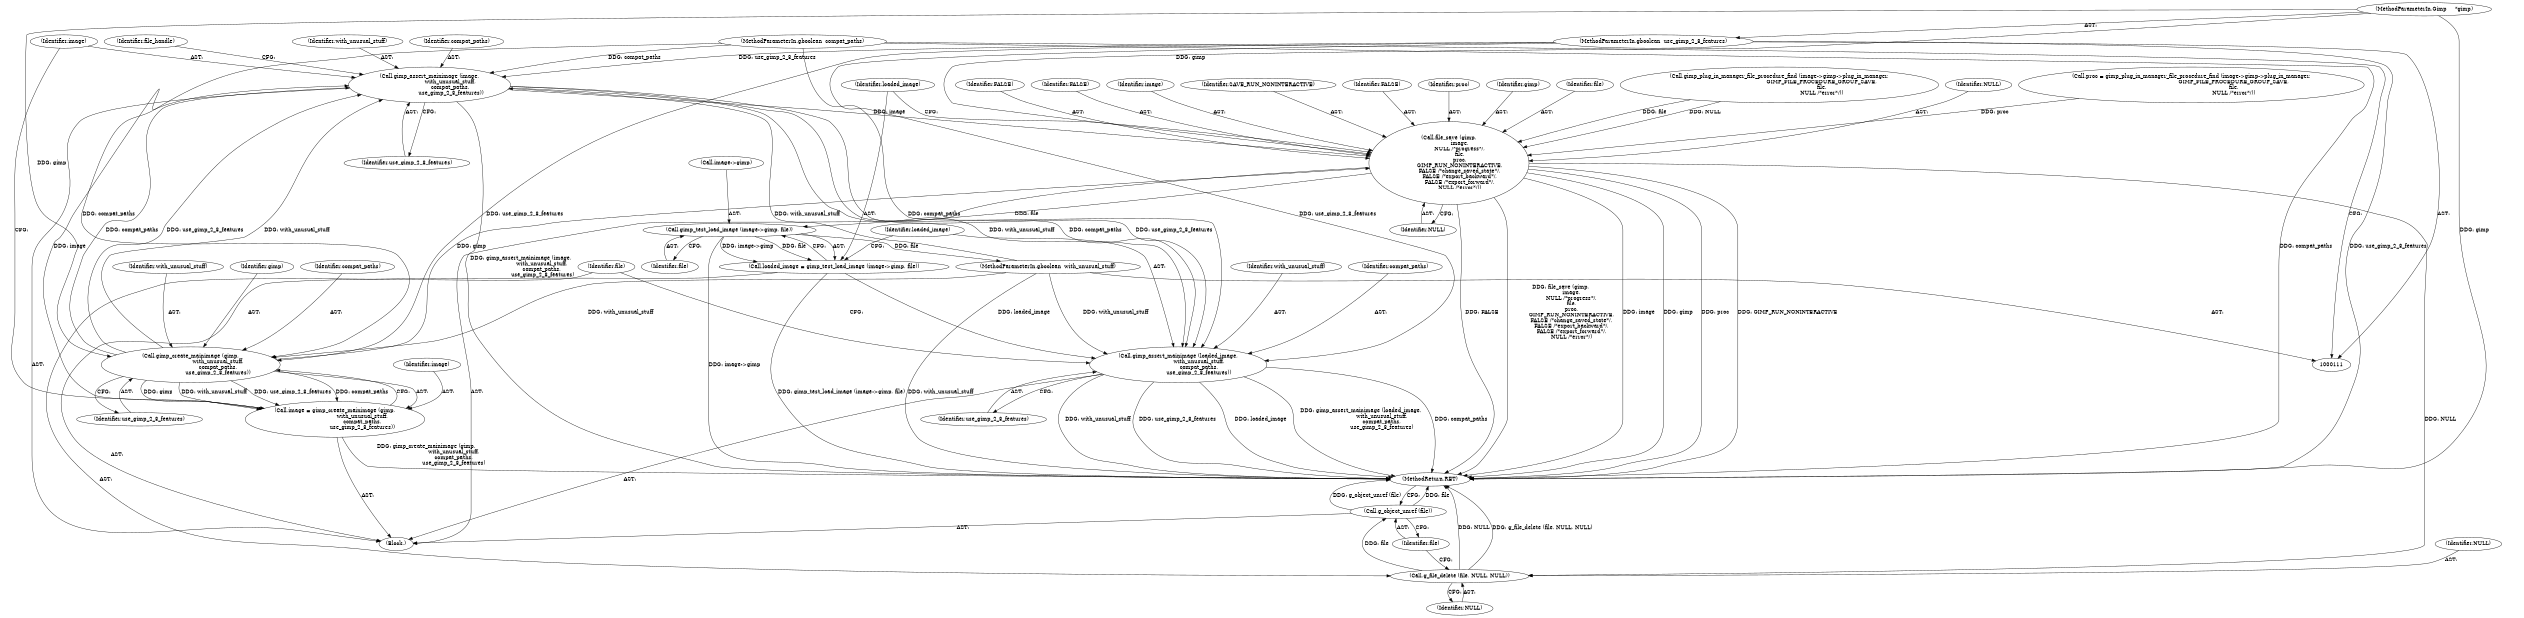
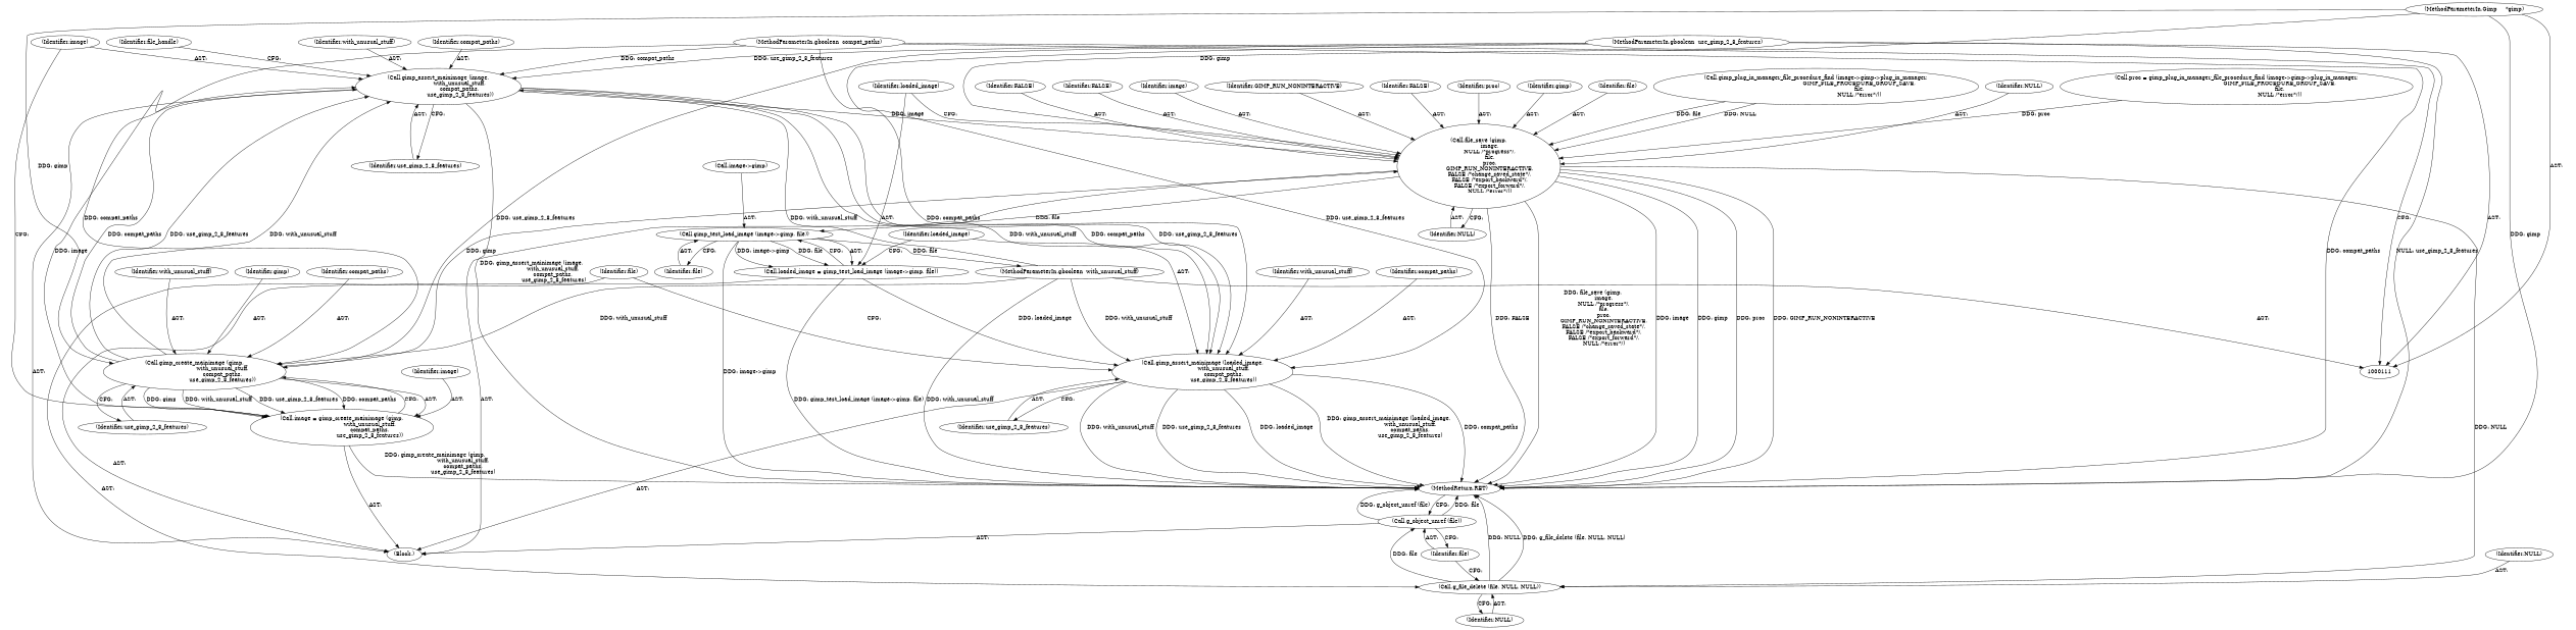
  digraph {
    n1 [label="(Call,gimp_assert_mainimage (image,\n                         with_unusual_stuff,\n                         compat_paths,\n                          use_gimp_2_8_features))"]
    n2 [label="(Call,file_save (gimp,\n             image,\n             NULL /*progress*/,\n             file,\n             proc,\n             GIMP_RUN_NONINTERACTIVE,\n             FALSE /*change_saved_state*/,\n             FALSE /*export_backward*/,\n             FALSE /*export_forward*/,\n             NULL /*error*/))"]
    n3 [label="(Call,gimp_assert_mainimage (loaded_image,\n                         with_unusual_stuff,\n                         compat_paths,\n                         use_gimp_2_8_features))"]
    n4 [label="(Block,)"]
    n5 [label="(MethodReturn,RET)"]
    n6 [label="(Identifier,use_gimp_2_8_features)"]
    n7 [label="(Call,gimp_test_load_image (image->gimp, file))"]
    n8 [label="(Call,g_file_delete (file, NULL, NULL))"]
    n9 [label="(Identifier,NULL)"]
    n10 [label="(Identifier,use_gimp_2_8_features)"]
    n11 [label="(Call,g_object_unref (file))"]
    n12 [label="(Call,image = gimp_create_mainimage (gimp,\n                                 with_unusual_stuff,\n                                 compat_paths,\n                                 use_gimp_2_8_features))"]
    n13 [label="(Call,gimp_create_mainimage (gimp,\n                                 with_unusual_stuff,\n                                 compat_paths,\n                                 use_gimp_2_8_features))"]
    n14 [label="(Identifier,use_gimp_2_8_features)"]
    n15 [label="(MethodParameterIn,Gimp     *gimp)"]
    1000111
    n17 [label="(MethodParameterIn,gboolean  with_unusual_stuff)"]
    n18 [label="(MethodParameterIn,gboolean  compat_paths)"]
    n19 [label="(MethodParameterIn,gboolean  use_gimp_2_8_features)"]
    n20 [label="(Call,loaded_image = gimp_test_load_image (image->gimp, file))"]
    n21 [label="(Identifier,file)"]
    n22 [label="(Identifier,NULL)"]
    n23 [label="(Identifier,file)"]
    n24 [label="(Call,gimp_plug_in_manager_file_procedure_find (image->gimp->plug_in_manager,\n                                                   GIMP_FILE_PROCEDURE_GROUP_SAVE,\n                                                   file,\n                                                   NULL /*error*/))"]
    n25 [label="(Identifier,file)"]
    n26 [label="(Identifier,NULL)"]
    n27 [label="(Call,proc = gimp_plug_in_manager_file_procedure_find (image->gimp->plug_in_manager,\n                                                   GIMP_FILE_PROCEDURE_GROUP_SAVE,\n                                                   file,\n                                                   NULL /*error*/))"]
    n28 [label="(Call,image->gimp)"]
    n29 [label="(Identifier,FALSE)"]
    n30 [label="(Identifier,with_unusual_stuff)"]
    n31 [label="(Identifier,FALSE)"]
    n32 [label="(Identifier,image)"]
    n33 [label="(Identifier,gimp)"]
-   n34 [label="(Identifier,SAVE_RUN_NONINTERACTIVE)"]
+   n34 [label="(Identifier,GIMP_RUN_NONINTERACTIVE)"]
    n35 [label="(Identifier,compat_paths)"]
    n36 [label="(Identifier,FALSE)"]
    n37 [label="(Identifier,NULL)"]
    n38 [label="(Identifier,with_unusual_stuff)"]
    n39 [label="(Identifier,proc)"]
    n40 [label="(Identifier,compat_paths)"]
    n41 [label="(Identifier,loaded_image)"]
    n42 [label="(Identifier,loaded_image)"]
    n43 [label="(Identifier,file_handle)"]
    n44 [label="(Identifier,image)"]
    n45 [label="(Identifier,with_unusual_stuff)"]
    n46 [label="(Identifier,gimp)"]
    n47 [label="(Identifier,file)"]
    n48 [label="(Identifier,compat_paths)"]
    n49 [label="(Identifier,image)"]
    n1 -> n2 [label="DDG: image"]
    n1 -> n3 [label="DDG: with_unusual_stuff"]
    n1 -> n3 [label="DDG: compat_paths"]
    n1 -> n3 [label="DDG: use_gimp_2_8_features"]
    n1 -> n4 [label="AST: "]
    n1 -> n5 [label="DDG: gimp_assert_mainimage (image,\n                         with_unusual_stuff,\n                         compat_paths,\n                          use_gimp_2_8_features)"]
    n1 -> n6 [label="CFG: "]
    n2 -> n4 [label="AST: "]
    n2 -> n5 [label="DDG: FALSE"]
    n2 -> n5 [label="DDG: file_save (gimp,\n             image,\n             NULL /*progress*/,\n             file,\n             proc,\n             GIMP_RUN_NONINTERACTIVE,\n             FALSE /*change_saved_state*/,\n             FALSE /*export_backward*/,\n             FALSE /*export_forward*/,\n             NULL /*error*/)"]
    n2 -> n5 [label="DDG: image"]
    n2 -> n5 [label="DDG: gimp"]
    n2 -> n5 [label="DDG: proc"]
    n2 -> n5 [label="DDG: GIMP_RUN_NONINTERACTIVE"]
    n2 -> n7 [label="DDG: file"]
    n2 -> n8 [label="DDG: NULL"]
    n2 -> n9 [label="CFG: "]
    n3 -> n4 [label="AST: "]
    n3 -> n5 [label="DDG: loaded_image"]
    n3 -> n5 [label="DDG: gimp_assert_mainimage (loaded_image,\n                         with_unusual_stuff,\n                         compat_paths,\n                         use_gimp_2_8_features)"]
    n3 -> n5 [label="DDG: compat_paths"]
    n3 -> n5 [label="DDG: with_unusual_stuff"]
    n3 -> n5 [label="DDG: use_gimp_2_8_features"]
    n3 -> n10 [label="CFG: "]
    n5 -> n11 [label="CFG: "]
    n6 -> n1 [label="AST: "]
    n7 -> n5 [label="DDG: image->gimp"]
    n7 -> n17 [label="DDG: file"]
    n7 -> n20 [label="AST: "]
    n7 -> n20 [label="DDG: image->gimp"]
    n7 -> n20 [label="DDG: file"]
    n7 -> n21 [label="CFG: "]
    n8 -> n5 [label="DDG: NULL"]
    n8 -> n5 [label="DDG: g_file_delete (file, NULL, NULL)"]
    n8 -> n11 [label="DDG: file"]
    n8 -> n22 [label="CFG: "]
    n9 -> n2 [label="AST: "]
    n10 -> n3 [label="AST: "]
    n11 -> n4 [label="AST: "]
    n11 -> n5 [label="DDG: file"]
    n11 -> n5 [label="DDG: g_object_unref (file)"]
    n11 -> n23 [label="CFG: "]
    n12 -> n1 [label="DDG: image"]
    n12 -> n4 [label="AST: "]
    n12 -> n5 [label="DDG: gimp_create_mainimage (gimp,\n                                 with_unusual_stuff,\n                                 compat_paths,\n                                 use_gimp_2_8_features)"]
    n12 -> n13 [label="CFG: "]
    n13 -> n1 [label="DDG: with_unusual_stuff"]
    n13 -> n1 [label="DDG: compat_paths"]
    n13 -> n1 [label="DDG: use_gimp_2_8_features"]
    n13 -> n2 [label="DDG: gimp"]
    n13 -> n12 [label="AST: "]
    n13 -> n12 [label="DDG: gimp"]
    n13 -> n12 [label="DDG: with_unusual_stuff"]
    n13 -> n12 [label="DDG: compat_paths"]
    n13 -> n12 [label="DDG: use_gimp_2_8_features"]
    n13 -> n14 [label="CFG: "]
    n14 -> n13 [label="AST: "]
    n15 -> n2 [label="DDG: gimp"]
    n15 -> n5 [label="DDG: gimp"]
    n15 -> n13 [label="DDG: gimp"]
-   n15 -> n19 [label="AST: "]
+   n15 -> 1000111 [label="AST: "]
    n17 -> n1 [label="DDG: with_unusual_stuff"]
    n17 -> n3 [label="DDG: with_unusual_stuff"]
    n17 -> n5 [label="DDG: with_unusual_stuff"]
    n17 -> n13 [label="DDG: with_unusual_stuff"]
    n17 -> 1000111 [label="AST: "]
    n18 -> n1 [label="DDG: compat_paths"]
    n18 -> n3 [label="DDG: compat_paths"]
    n18 -> n5 [label="DDG: compat_paths"]
    n18 -> n13 [label="DDG: compat_paths"]
    n18 -> 1000111 [label="CFG: "]
    n19 -> n1 [label="DDG: use_gimp_2_8_features"]
    n19 -> n3 [label="DDG: use_gimp_2_8_features"]
-   n19 -> n5 [label="DDG: use_gimp_2_8_features"]
+   n19 -> n5 [label="NULL: use_gimp_2_8_features"]
    n19 -> n13 [label="DDG: use_gimp_2_8_features"]
    n19 -> 1000111 [label="AST: "]
    n20 -> n3 [label="DDG: loaded_image"]
    n20 -> n4 [label="AST: "]
    n20 -> n5 [label="DDG: gimp_test_load_image (image->gimp, file)"]
    n20 -> n7 [label="CFG: "]
    n21 -> n7 [label="AST: "]
    n22 -> n8 [label="AST: "]
    n23 -> n8 [label="CFG: "]
    n23 -> n11 [label="AST: "]
    n24 -> n2 [label="DDG: NULL"]
    n24 -> n2 [label="DDG: file"]
    n25 -> n3 [label="CFG: "]
    n25 -> n8 [label="AST: "]
    n26 -> n2 [label="AST: "]
    n27 -> n2 [label="DDG: proc"]
    n28 -> n7 [label="AST: "]
    n29 -> n2 [label="AST: "]
    n30 -> n13 [label="AST: "]
    n31 -> n2 [label="AST: "]
    n32 -> n2 [label="AST: "]
    n33 -> n13 [label="AST: "]
    n34 -> n2 [label="AST: "]
    n35 -> n13 [label="AST: "]
    n36 -> n2 [label="AST: "]
    n37 -> n8 [label="AST: "]
    n38 -> n1 [label="AST: "]
    n39 -> n2 [label="AST: "]
    n40 -> n1 [label="AST: "]
    n41 -> n3 [label="AST: "]
    n41 -> n20 [label="CFG: "]
    n42 -> n2 [label="CFG: "]
    n42 -> n20 [label="AST: "]
    n43 -> n1 [label="CFG: "]
    n44 -> n12 [label="AST: "]
    n45 -> n3 [label="AST: "]
    n46 -> n2 [label="AST: "]
    n47 -> n2 [label="AST: "]
    n48 -> n3 [label="AST: "]
    n49 -> n1 [label="AST: "]
    n49 -> n12 [label="CFG: "]
  }
